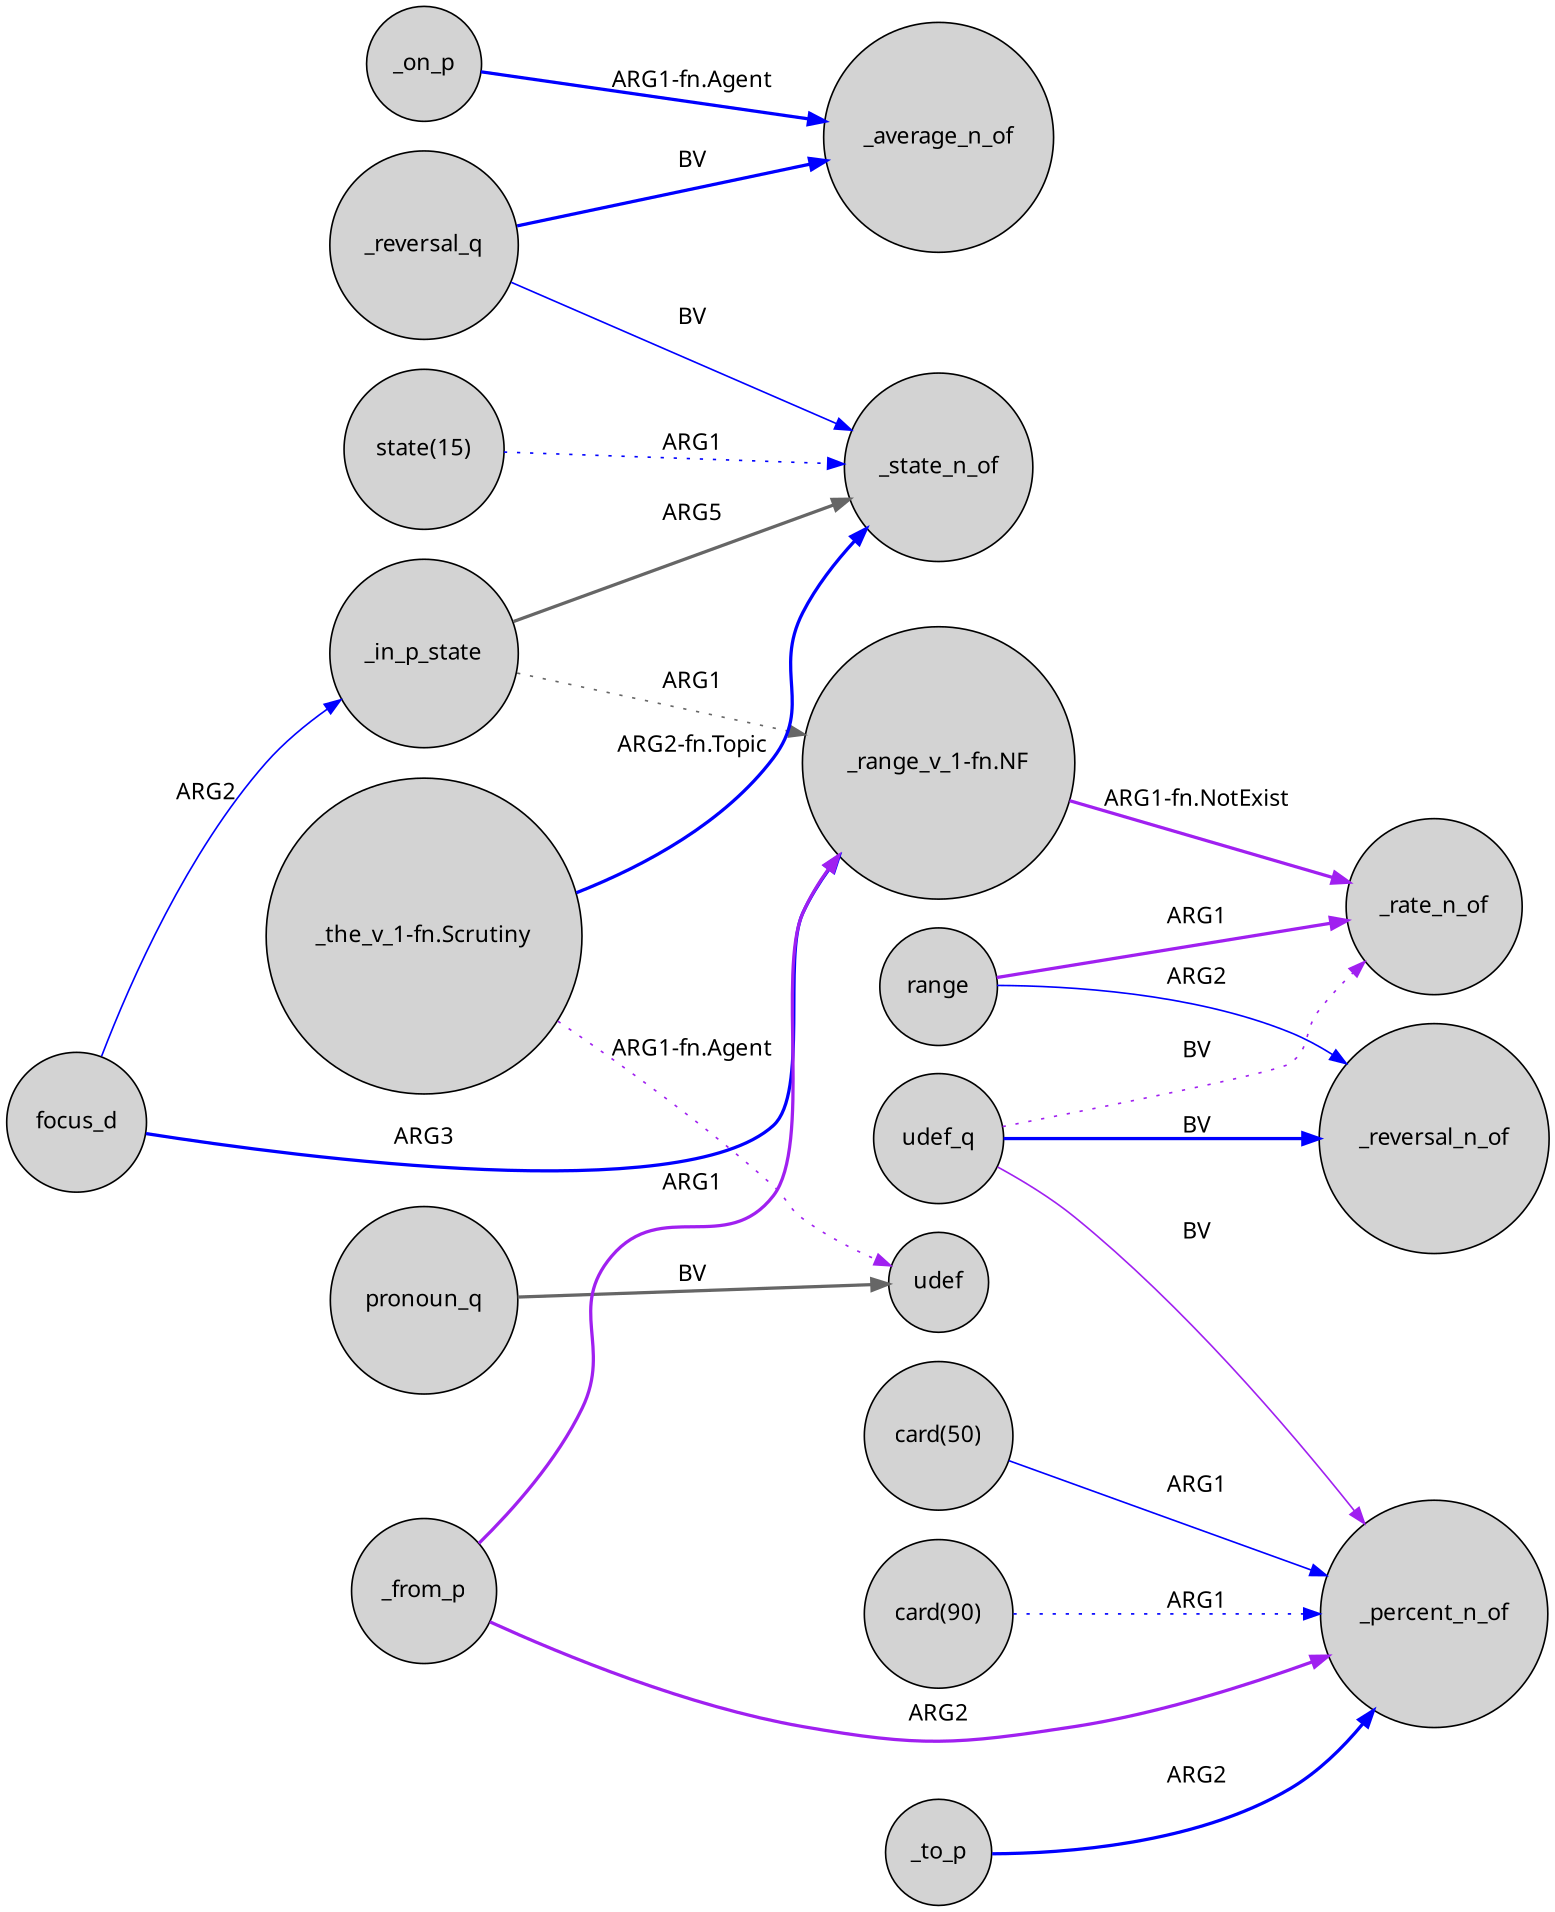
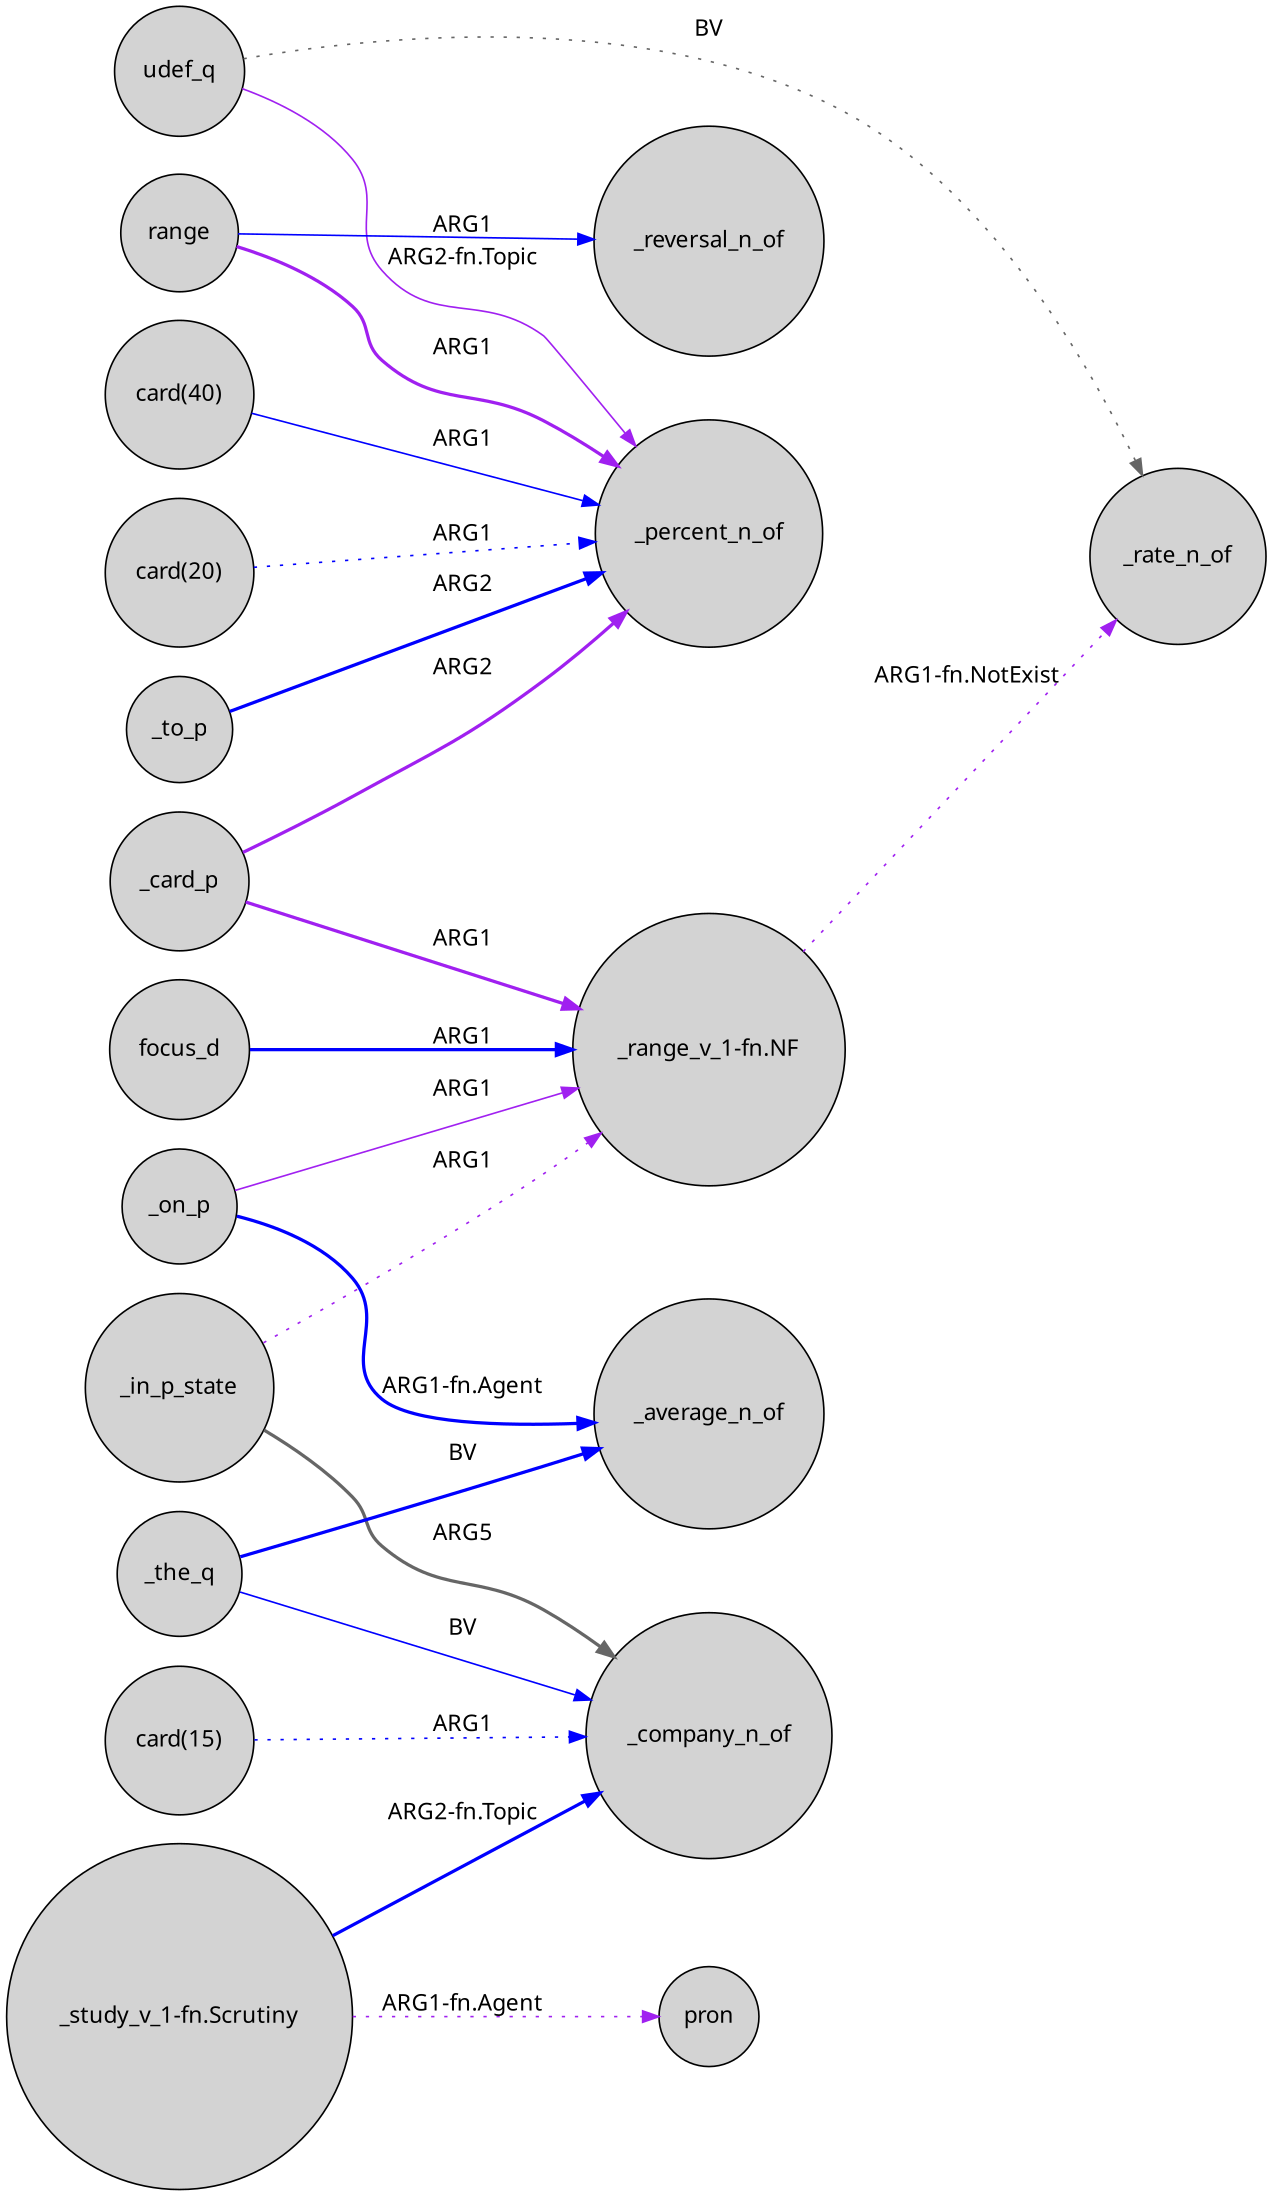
  digraph {
    fontname="Noto Sans"
    rankdir=LR
    node [fontname="Noto Sans" shape=circle style=filled]
    edge [color=blue fontname="Noto Sans" style=bold]
    _on_p
    "_range_v_1-fn.NF"
    _average_n_of
    _rate_n_of
    udef_q
    _reversal_n_of
    _percent_n_of
-   "card(40)" [label="card(50)"]
+   "card(40)"
    focus_d
    _in_p_state
-   _company_n_of [label=_state_n_of]
+   _company_n_of
    n12 [label=range]
-   "_study_v_1-fn.Scrutiny" [label="_the_v_1-fn.Scrutiny"]
-   pron [label=udef]
-   _the_q [label=_reversal_q]
-   pronoun_q
-   "card(20)" [label="card(90)"]
+   "_study_v_1-fn.Scrutiny"
+   pron
+   _the_q
+   "card(20)"
    _to_p
-   _from_p
-   "card(15)" [label="state(15)"]
+   _from_p [label=_card_p]
+   "card(15)"
+   _on_p -> "_range_v_1-fn.NF" [color=purple label=ARG1 style=solid]
    _on_p -> _average_n_of [label="ARG1-fn.Agent"]
-   "_range_v_1-fn.NF" -> _rate_n_of [color=purple label="ARG1-fn.NotExist"]
-   udef_q -> _rate_n_of [color=purple label=BV style=dotted]
-   udef_q -> _reversal_n_of [label=BV]
-   udef_q -> _percent_n_of [color=purple label=BV style=solid]
+   "_range_v_1-fn.NF" -> _rate_n_of [color=purple label="ARG1-fn.NotExist" style=dotted]
+   udef_q -> _rate_n_of [color=gray40 label=BV style=dotted]
+   udef_q -> _percent_n_of [color=purple label="ARG2-fn.Topic" style=solid]
    "card(40)" -> _percent_n_of [label=ARG1 style=solid]
-   focus_d -> "_range_v_1-fn.NF" [label=ARG3]
-   focus_d -> _in_p_state [label=ARG2 style=solid]
-   _in_p_state -> "_range_v_1-fn.NF" [color=gray40 label=ARG1 style=dotted]
+   focus_d -> "_range_v_1-fn.NF" [label=ARG1]
+   _in_p_state -> "_range_v_1-fn.NF" [color=purple label=ARG1 style=dotted]
    _in_p_state -> _company_n_of [color=gray40 label=ARG5]
-   n12 -> _rate_n_of [color=purple label=ARG1]
-   n12 -> _reversal_n_of [label=ARG2 style=solid]
+   n12 -> _percent_n_of [color=purple label=ARG1]
+   n12 -> _reversal_n_of [label=ARG1 style=solid]
    "_study_v_1-fn.Scrutiny" -> _company_n_of [label="ARG2-fn.Topic"]
    "_study_v_1-fn.Scrutiny" -> pron [color=purple label="ARG1-fn.Agent" style=dotted]
    _the_q -> _average_n_of [label=BV]
    _the_q -> _company_n_of [label=BV style=solid]
-   pronoun_q -> pron [color=gray40 label=BV]
    "card(20)" -> _percent_n_of [label=ARG1 style=dotted]
    _to_p -> _percent_n_of [label=ARG2]
    _from_p -> "_range_v_1-fn.NF" [color=purple label=ARG1]
    _from_p -> _percent_n_of [color=purple label=ARG2]
    "card(15)" -> _company_n_of [label=ARG1 style=dotted]
  }
